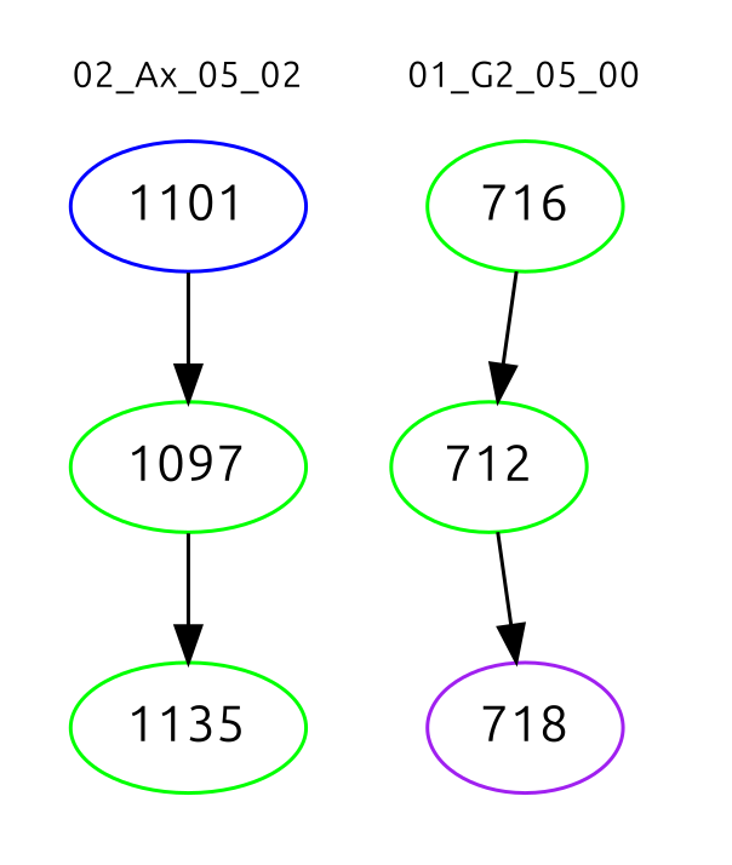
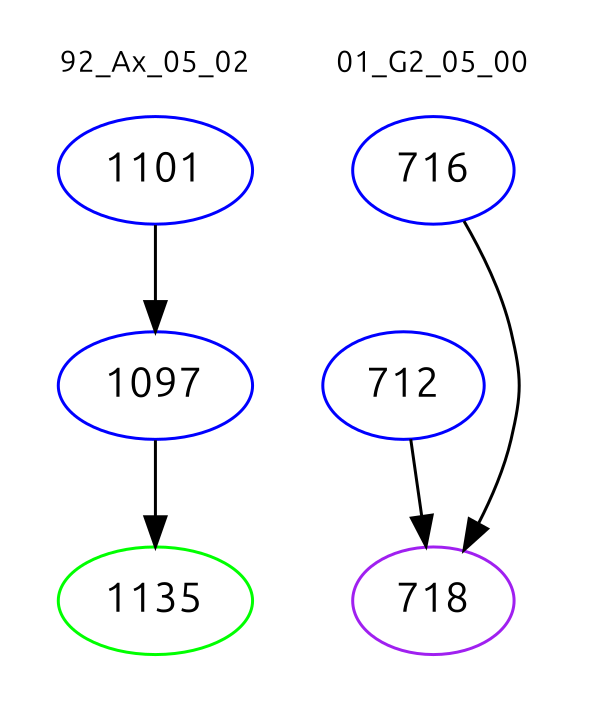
  digraph {
    fontname=Ubuntu
    node [color=green fontname=Ubuntu]
    edge [color=black fontname=Ubuntu]
    n1 [color=blue label=1101]
-   n2 [label=1097]
+   n2 [color=blue label=1097]
    n3 [label=1135]
-   n4 [label=716]
-   n5 [label=712]
+   n4 [color=blue label=716]
+   n5 [color=blue label=712]
    n6 [color=purple label=718]
    subgraph cluster_1 {
      color=white
      fontsize=10
-     label="02_Ax_05_02"
+     label="92_Ax_05_02"
      n1
      n2
      n3
    }
    subgraph cluster_2 {
      color=white
      fontsize=10
      label="01_G2_05_00"
      n4
      n5
      n6
    }
    n1 -> n2
    n2 -> n3
-   n4 -> n5
+   n4 -> n6
    n5 -> n6
  }
